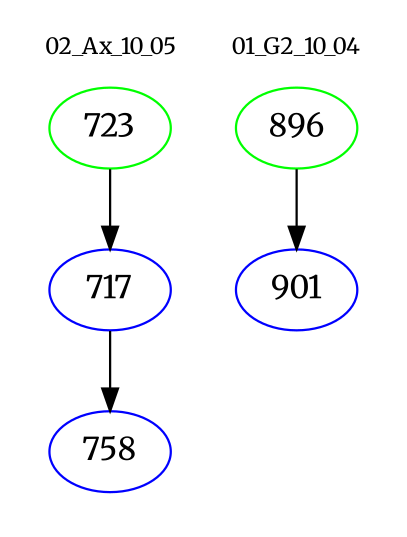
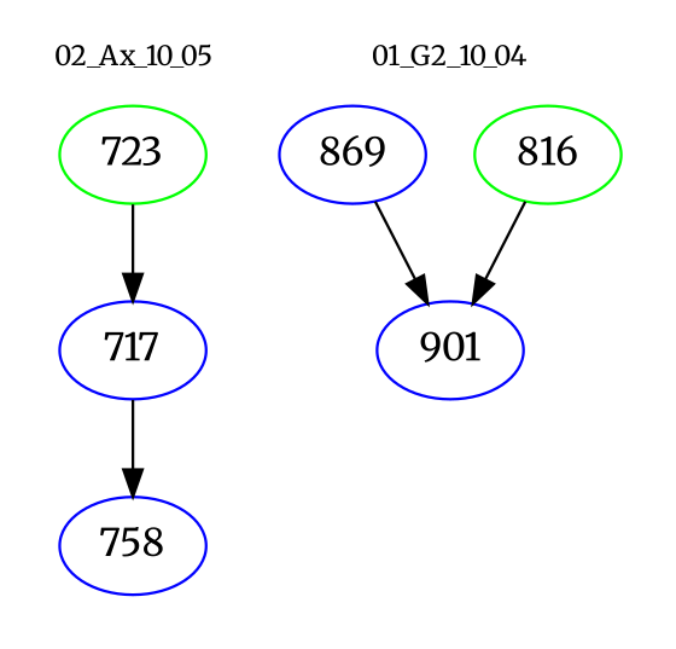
  digraph {
    fontname=Merriweather
    node [color=blue fontname=Merriweather]
    edge [color=black fontname=Merriweather]
    n1 [color=green label=723]
    n2 [label=717]
    n3 [label=758]
-   n4 [color=green label=896]
+   n4 [color=green label=816]
+   n5 [label=869]
    n6 [label=901]
    subgraph cluster_1 {
      color=white
      fontsize=10
      label="02_Ax_10_05"
      n1
      n2
      n3
    }
    subgraph cluster_2 {
      color=white
      fontsize=10
      label="01_G2_10_04"
      n4
+     n5
      n6
    }
    n1 -> n2
    n2 -> n3
    n4 -> n6
+   n5 -> n6
  }
